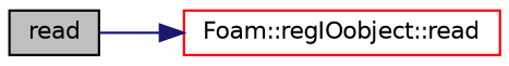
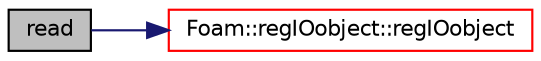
  digraph {
    rankdir=LR
    node [fontname=Helvetica fontsize=10 shape=record]
    n1 [color=black fillcolor=grey75 fontcolor=black height=0.2 label=read style=filled width=0.4]
-   n2 [color=red height=0.2 label="Foam::regIOobject::read" width=0.4]
+   n2 [color=red height=0.2 label="Foam::regIOobject::regIOobject" width=0.4]
    n1 -> n2 [color=midnightblue fontname=Helvetica fontsize=10 labelfontname=Helvetica labelfontsize=10 style=solid]
  }
